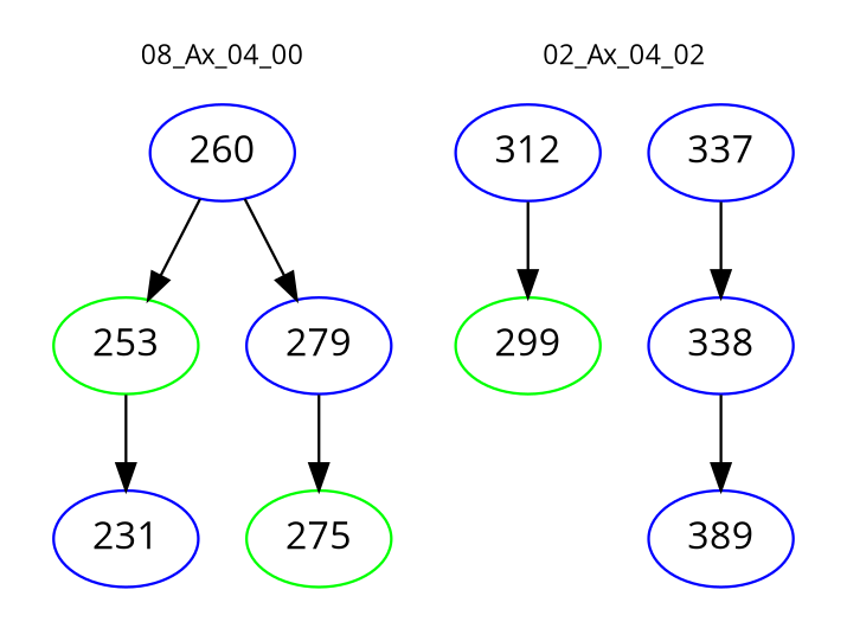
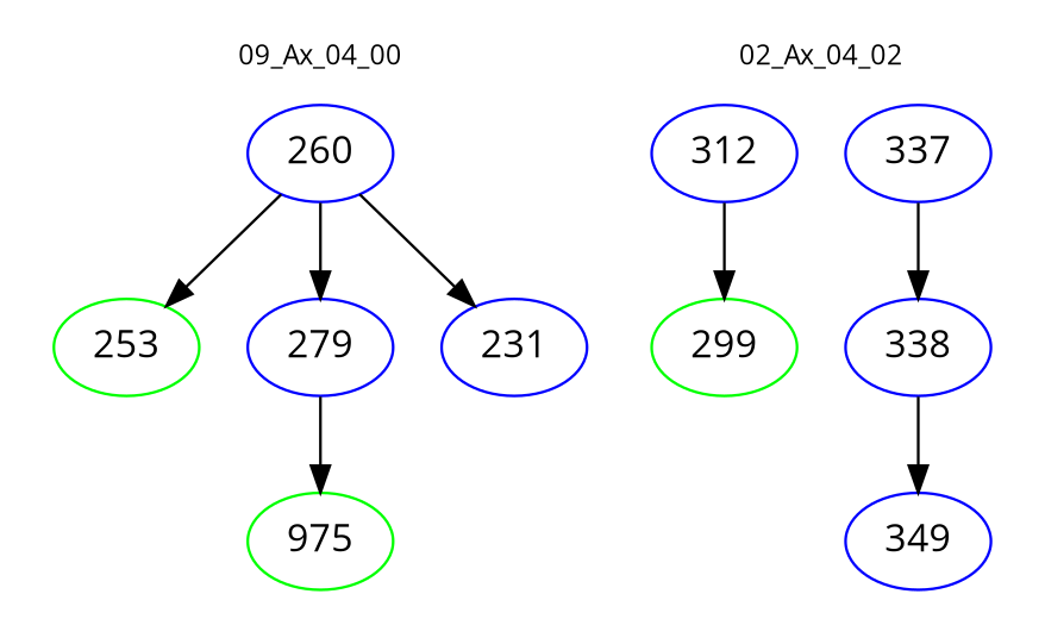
  digraph {
    fontname="Open Sans"
    node [color=blue fontname="Open Sans"]
    edge [color=black fontname="Open Sans"]
    n1 [label=260]
    n2 [color=green label=253]
    n3 [label=279]
    n4 [label=231]
-   n5 [color=green label=275]
+   n5 [color=green label=975]
    n6 [label=337]
    n7 [label=312]
    n8 [label=338]
    n9 [color=green label=299]
-   n10 [label=389]
+   n10 [label=349]
    subgraph cluster_1 {
      color=white
      fontsize=10
-     label="08_Ax_04_00"
+     label="09_Ax_04_00"
      n1
      n2
      n3
      n4
      n5
    }
    subgraph cluster_2 {
      color=white
      fontsize=10
      label="02_Ax_04_02"
      n6
      n7
      n8
      n9
      n10
    }
    n1 -> n2
    n1 -> n3
-   n2 -> n4
+   n1 -> n4
    n3 -> n5
    n6 -> n8
    n7 -> n9
    n8 -> n10
  }
